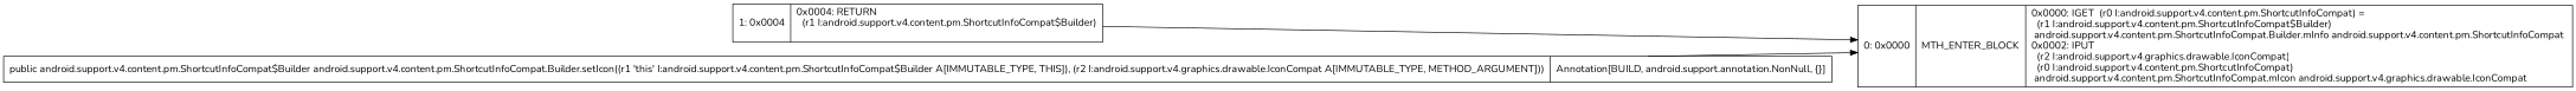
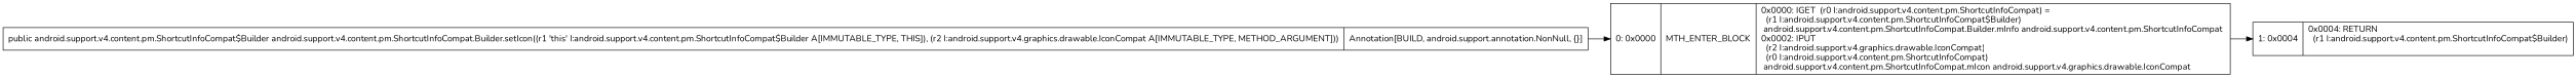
  digraph {
    rankdir=LR
    fontname=Nunito
    node [shape=record fontname=Nunito]
    edge [fontname=Nunito]
    n1 [label="{0\:\ 0x0000|MTH_ENTER_BLOCK\l|0x0000: IGET  (r0 I:android.support.v4.content.pm.ShortcutInfoCompat) = \l  (r1 I:android.support.v4.content.pm.ShortcutInfoCompat$Builder)\l android.support.v4.content.pm.ShortcutInfoCompat.Builder.mInfo android.support.v4.content.pm.ShortcutInfoCompat \l0x0002: IPUT  \l  (r2 I:android.support.v4.graphics.drawable.IconCompat)\l  (r0 I:android.support.v4.content.pm.ShortcutInfoCompat)\l android.support.v4.content.pm.ShortcutInfoCompat.mIcon android.support.v4.graphics.drawable.IconCompat \l}"]
    n2 [label="{1\:\ 0x0004|0x0004: RETURN  \l  (r1 I:android.support.v4.content.pm.ShortcutInfoCompat$Builder)\l \l}"]
    n3 [label="{public android.support.v4.content.pm.ShortcutInfoCompat$Builder android.support.v4.content.pm.ShortcutInfoCompat.Builder.setIcon((r1 'this' I:android.support.v4.content.pm.ShortcutInfoCompat$Builder A[IMMUTABLE_TYPE, THIS]), (r2 I:android.support.v4.graphics.drawable.IconCompat A[IMMUTABLE_TYPE, METHOD_ARGUMENT]))  | Annotation[BUILD, android.support.annotation.NonNull, \{\}]\l}"]
-   n2 -> n1
+   n1 -> n2
    n3 -> n1
  }
